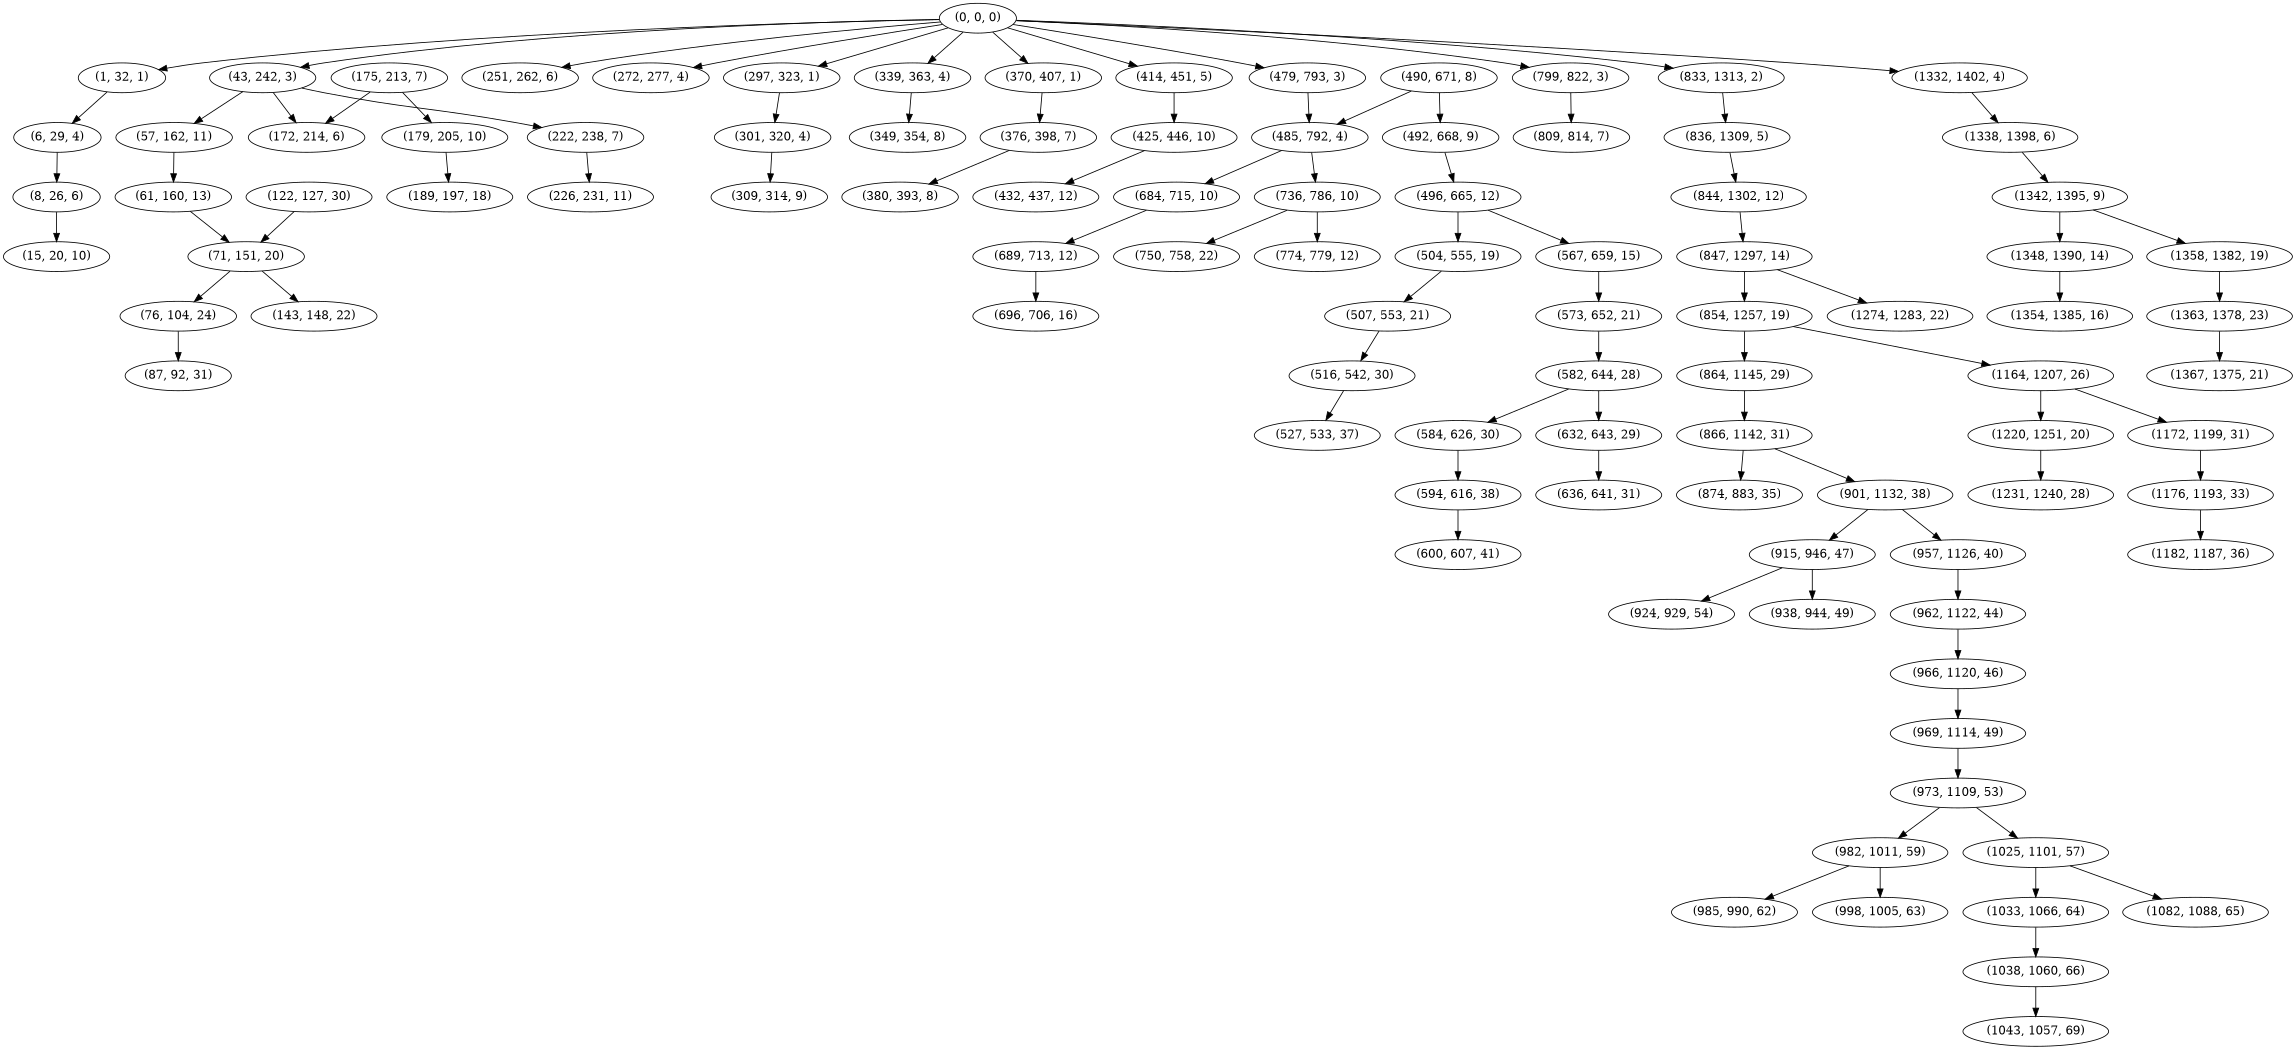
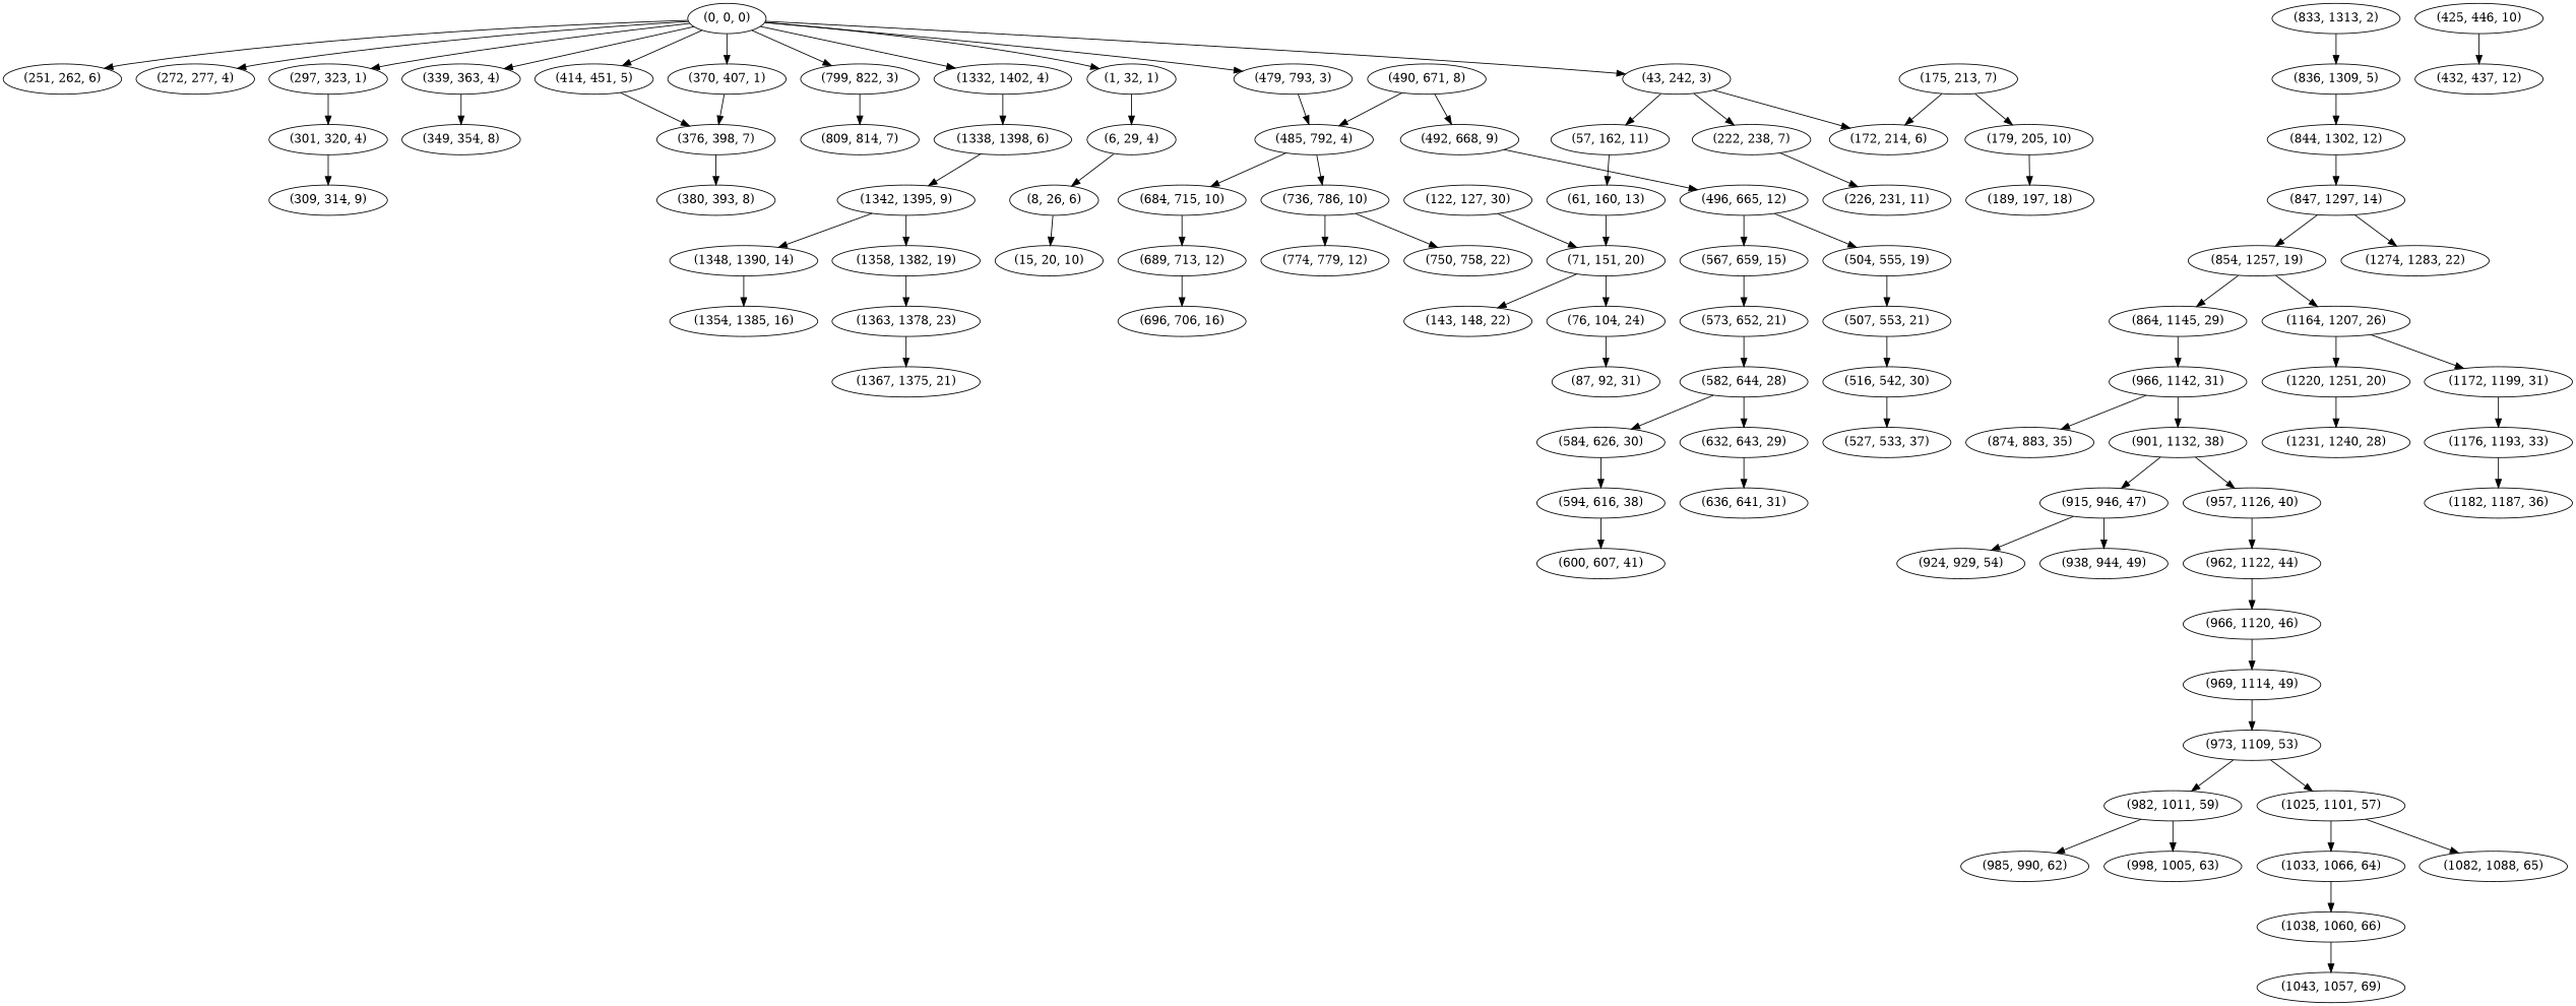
  digraph {
    "(0, 0, 0)"
    "(1, 32, 1)"
    "(43, 242, 3)"
    "(251, 262, 6)"
    "(272, 277, 4)"
    "(297, 323, 1)"
    "(339, 363, 4)"
    "(370, 407, 1)"
    "(414, 451, 5)"
    "(479, 793, 3)"
    "(799, 822, 3)"
    "(833, 1313, 2)"
    "(1332, 1402, 4)"
    "(6, 29, 4)"
    "(57, 162, 11)"
    "(172, 214, 6)"
    "(222, 238, 7)"
    "(301, 320, 4)"
    "(349, 354, 8)"
    "(376, 398, 7)"
    "(425, 446, 10)"
    "(485, 792, 4)"
    "(809, 814, 7)"
    "(836, 1309, 5)"
    "(1338, 1398, 6)"
    "(8, 26, 6)"
    "(15, 20, 10)"
    "(61, 160, 13)"
    "(226, 231, 11)"
    "(71, 151, 20)"
    "(76, 104, 24)"
    "(143, 148, 22)"
    "(87, 92, 31)"
    "(122, 127, 30)"
    "(175, 213, 7)"
    "(179, 205, 10)"
    "(189, 197, 18)"
    "(309, 314, 9)"
    "(380, 393, 8)"
    "(432, 437, 12)"
    "(684, 715, 10)"
    "(736, 786, 10)"
    "(490, 671, 8)"
    "(492, 668, 9)"
    "(689, 713, 12)"
    "(750, 758, 22)"
    "(774, 779, 12)"
    "(496, 665, 12)"
    "(504, 555, 19)"
    "(567, 659, 15)"
    "(507, 553, 21)"
    "(573, 652, 21)"
    "(516, 542, 30)"
    "(527, 533, 37)"
    "(582, 644, 28)"
    "(584, 626, 30)"
    "(632, 643, 29)"
    "(594, 616, 38)"
    "(636, 641, 31)"
    "(600, 607, 41)"
    "(696, 706, 16)"
    "(844, 1302, 12)"
    "(847, 1297, 14)"
    "(854, 1257, 19)"
    "(1274, 1283, 22)"
    "(864, 1145, 29)"
    "(1164, 1207, 26)"
-   "(866, 1142, 31)"
+   "(866, 1142, 31)" [label="(966, 1142, 31)"]
    "(1220, 1251, 20)"
    "(1172, 1199, 31)"
    "(1231, 1240, 28)"
    "(874, 883, 35)"
    "(901, 1132, 38)"
    "(915, 946, 47)"
    "(957, 1126, 40)"
    "(924, 929, 54)"
    "(938, 944, 49)"
    "(962, 1122, 44)"
    "(966, 1120, 46)"
    "(969, 1114, 49)"
    "(973, 1109, 53)"
    "(982, 1011, 59)"
    "(1025, 1101, 57)"
    "(985, 990, 62)"
    "(998, 1005, 63)"
    "(1033, 1066, 64)"
    "(1082, 1088, 65)"
    "(1038, 1060, 66)"
    "(1043, 1057, 69)"
    "(1176, 1193, 33)"
    "(1182, 1187, 36)"
    "(1342, 1395, 9)"
    "(1348, 1390, 14)"
    "(1358, 1382, 19)"
    "(1354, 1385, 16)"
    "(1363, 1378, 23)"
    n97 [label="(1367, 1375, 21)"]
    "(0, 0, 0)" -> "(1, 32, 1)"
    "(0, 0, 0)" -> "(43, 242, 3)"
    "(0, 0, 0)" -> "(251, 262, 6)"
    "(0, 0, 0)" -> "(272, 277, 4)"
    "(0, 0, 0)" -> "(297, 323, 1)"
    "(0, 0, 0)" -> "(339, 363, 4)"
    "(0, 0, 0)" -> "(370, 407, 1)"
    "(0, 0, 0)" -> "(414, 451, 5)"
    "(0, 0, 0)" -> "(479, 793, 3)"
    "(0, 0, 0)" -> "(799, 822, 3)"
-   "(0, 0, 0)" -> "(833, 1313, 2)"
    "(0, 0, 0)" -> "(1332, 1402, 4)"
    "(1, 32, 1)" -> "(6, 29, 4)"
    "(43, 242, 3)" -> "(57, 162, 11)"
    "(43, 242, 3)" -> "(172, 214, 6)"
    "(43, 242, 3)" -> "(222, 238, 7)"
    "(297, 323, 1)" -> "(301, 320, 4)"
    "(339, 363, 4)" -> "(349, 354, 8)"
    "(370, 407, 1)" -> "(376, 398, 7)"
-   "(414, 451, 5)" -> "(425, 446, 10)"
+   "(414, 451, 5)" -> "(376, 398, 7)"
    "(479, 793, 3)" -> "(485, 792, 4)"
    "(799, 822, 3)" -> "(809, 814, 7)"
    "(833, 1313, 2)" -> "(836, 1309, 5)"
    "(1332, 1402, 4)" -> "(1338, 1398, 6)"
    "(6, 29, 4)" -> "(8, 26, 6)"
    "(57, 162, 11)" -> "(61, 160, 13)"
    "(222, 238, 7)" -> "(226, 231, 11)"
    "(301, 320, 4)" -> "(309, 314, 9)"
    "(376, 398, 7)" -> "(380, 393, 8)"
    "(425, 446, 10)" -> "(432, 437, 12)"
    "(485, 792, 4)" -> "(684, 715, 10)"
    "(485, 792, 4)" -> "(736, 786, 10)"
    "(836, 1309, 5)" -> "(844, 1302, 12)"
    "(1338, 1398, 6)" -> "(1342, 1395, 9)"
    "(8, 26, 6)" -> "(15, 20, 10)"
    "(61, 160, 13)" -> "(71, 151, 20)"
    "(71, 151, 20)" -> "(76, 104, 24)"
    "(71, 151, 20)" -> "(143, 148, 22)"
    "(76, 104, 24)" -> "(87, 92, 31)"
    "(122, 127, 30)" -> "(71, 151, 20)"
    "(175, 213, 7)" -> "(172, 214, 6)"
    "(175, 213, 7)" -> "(179, 205, 10)"
    "(179, 205, 10)" -> "(189, 197, 18)"
    "(684, 715, 10)" -> "(689, 713, 12)"
    "(736, 786, 10)" -> "(750, 758, 22)"
    "(736, 786, 10)" -> "(774, 779, 12)"
    "(490, 671, 8)" -> "(485, 792, 4)"
    "(490, 671, 8)" -> "(492, 668, 9)"
    "(492, 668, 9)" -> "(496, 665, 12)"
    "(689, 713, 12)" -> "(696, 706, 16)"
    "(496, 665, 12)" -> "(504, 555, 19)"
    "(496, 665, 12)" -> "(567, 659, 15)"
    "(504, 555, 19)" -> "(507, 553, 21)"
    "(567, 659, 15)" -> "(573, 652, 21)"
    "(507, 553, 21)" -> "(516, 542, 30)"
    "(573, 652, 21)" -> "(582, 644, 28)"
    "(516, 542, 30)" -> "(527, 533, 37)"
    "(582, 644, 28)" -> "(584, 626, 30)"
    "(582, 644, 28)" -> "(632, 643, 29)"
    "(584, 626, 30)" -> "(594, 616, 38)"
    "(632, 643, 29)" -> "(636, 641, 31)"
    "(594, 616, 38)" -> "(600, 607, 41)"
    "(844, 1302, 12)" -> "(847, 1297, 14)"
    "(847, 1297, 14)" -> "(854, 1257, 19)"
    "(847, 1297, 14)" -> "(1274, 1283, 22)"
    "(854, 1257, 19)" -> "(864, 1145, 29)"
    "(854, 1257, 19)" -> "(1164, 1207, 26)"
    "(864, 1145, 29)" -> "(866, 1142, 31)"
    "(1164, 1207, 26)" -> "(1220, 1251, 20)"
    "(1164, 1207, 26)" -> "(1172, 1199, 31)"
    "(866, 1142, 31)" -> "(874, 883, 35)"
    "(866, 1142, 31)" -> "(901, 1132, 38)"
    "(1220, 1251, 20)" -> "(1231, 1240, 28)"
    "(1172, 1199, 31)" -> "(1176, 1193, 33)"
    "(901, 1132, 38)" -> "(915, 946, 47)"
    "(901, 1132, 38)" -> "(957, 1126, 40)"
    "(915, 946, 47)" -> "(924, 929, 54)"
    "(915, 946, 47)" -> "(938, 944, 49)"
    "(957, 1126, 40)" -> "(962, 1122, 44)"
    "(962, 1122, 44)" -> "(966, 1120, 46)"
    "(966, 1120, 46)" -> "(969, 1114, 49)"
    "(969, 1114, 49)" -> "(973, 1109, 53)"
    "(973, 1109, 53)" -> "(982, 1011, 59)"
    "(973, 1109, 53)" -> "(1025, 1101, 57)"
    "(982, 1011, 59)" -> "(985, 990, 62)"
    "(982, 1011, 59)" -> "(998, 1005, 63)"
    "(1025, 1101, 57)" -> "(1033, 1066, 64)"
    "(1025, 1101, 57)" -> "(1082, 1088, 65)"
    "(1033, 1066, 64)" -> "(1038, 1060, 66)"
    "(1038, 1060, 66)" -> "(1043, 1057, 69)"
    "(1176, 1193, 33)" -> "(1182, 1187, 36)"
    "(1342, 1395, 9)" -> "(1348, 1390, 14)"
    "(1342, 1395, 9)" -> "(1358, 1382, 19)"
    "(1348, 1390, 14)" -> "(1354, 1385, 16)"
    "(1358, 1382, 19)" -> "(1363, 1378, 23)"
    "(1363, 1378, 23)" -> n97
  }
